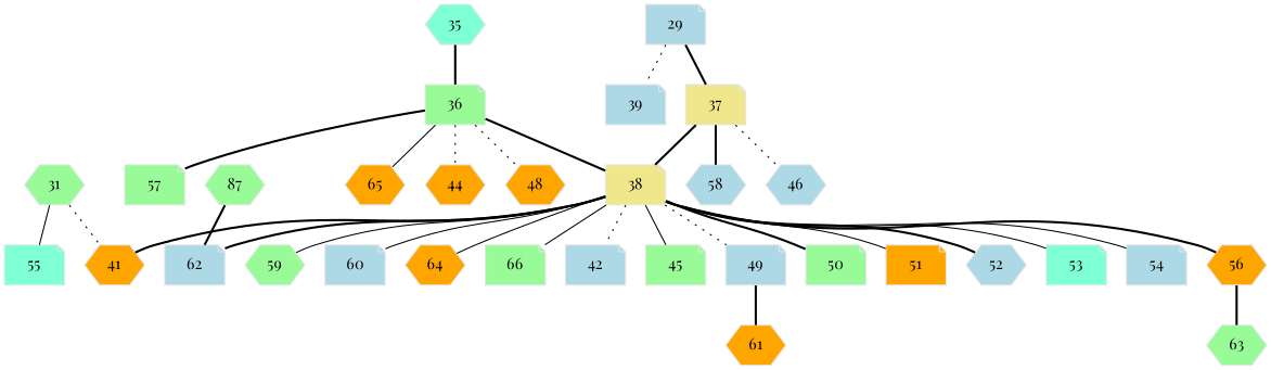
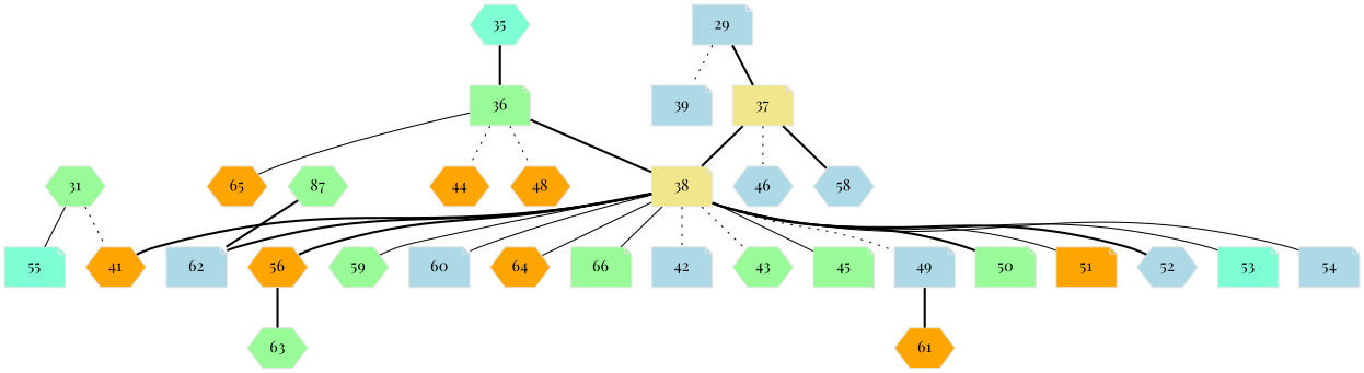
  graph {
    fontname="Playfair Display"
    node [color=gray90 fillcolor=lightblue fontname="Playfair Display" shape=note style=filled]
    edge [fontname="Playfair Display" style=bold]
    37 [fillcolor=khaki super="+32+20"]
    38 [fillcolor=khaki super="+8+25+33+15+21+26+27+28"]
    46 [shape=hexagon]
    58 [shape=hexagon]
    29
    39
    31 [fillcolor=palegreen shape=hexagon super="+14"]
    41 [fillcolor=orange shape=hexagon super="+11"]
    55 [fillcolor=aquamarine]
    36 [fillcolor=palegreen super="+34"]
    44 [fillcolor=orange shape=hexagon]
    48 [fillcolor=orange shape=hexagon]
-   57 [fillcolor=palegreen]
    65 [fillcolor=orange shape=hexagon]
    35 [fillcolor=aquamarine shape=hexagon]
    42
+   43 [fillcolor=palegreen shape=hexagon]
    45 [fillcolor=palegreen]
    49
    50 [fillcolor=palegreen]
    51 [fillcolor=orange]
    52 [shape=hexagon]
    53 [fillcolor=aquamarine]
    54
    56 [fillcolor=orange shape=hexagon]
    59 [fillcolor=palegreen shape=hexagon]
    60
    62 [super="+40"]
    64 [fillcolor=orange shape=hexagon]
    66 [fillcolor=palegreen]
    61 [fillcolor=orange shape=hexagon]
    63 [fillcolor=palegreen shape=hexagon]
    n33 [fillcolor=palegreen label=87 shape=hexagon]
    37 -- 38
    37 -- 46 [style=dotted]
    37 -- 58
    38 -- 41
    38 -- 42 [style=dotted]
+   38 -- 43 [style=dotted]
    38 -- 45 [style=solid]
    38 -- 49 [style=dotted]
    38 -- 50
    38 -- 51 [style=solid]
    38 -- 52
    38 -- 53 [style=solid]
    38 -- 54 [style=solid]
    38 -- 56
    38 -- 59 [style=solid]
    38 -- 60 [style=solid]
    38 -- 62
    38 -- 64 [style=solid]
    38 -- 66 [style=solid]
    29 -- 37
    29 -- 39 [style=dotted]
    31 -- 41 [style=dotted]
    31 -- 55 [style=solid]
    36 -- 38
    36 -- 44 [style=dotted]
    36 -- 48 [style=dotted]
-   36 -- 57
    36 -- 65 [style=solid]
    35 -- 36
    49 -- 61
    56 -- 63
    n33 -- 62
  }
